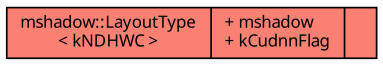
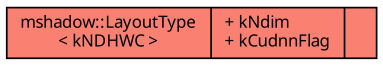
  digraph {
    rankdir=LR
    fontname="Noto Sans"
-   n1 [color=black fillcolor=salmon fontcolor=black fontname="Noto Sans" fontsize=10 height=0.2 label="{mshadow::LayoutType\l\< kNDHWC \>\n|+ mshadow\l+ kCudnnFlag\l|}" shape=record style=filled width=0.4]
+   n1 [color=black fillcolor=salmon fontcolor=black fontname="Noto Sans" fontsize=10 height=0.2 label="{mshadow::LayoutType\l\< kNDHWC \>\n|+ kNdim\l+ kCudnnFlag\l|}" shape=record style=filled width=0.4]
  }
